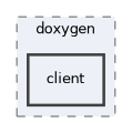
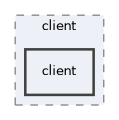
  digraph {
    compound=true
    rankdir=LR
    n1 [color=grey25 fillcolor="#edf0f7" fontname=Helvetica fontsize=10 label=client shape=box style="filled,bold,"]
    subgraph cluster_1 {
      bgcolor="#edf0f7"
      fontname=Helvetica
      fontsize=10
-     label=doxygen
+     label=client
      pencolor=grey50
      style="filled,dashed,"
      n1
    }
  }
